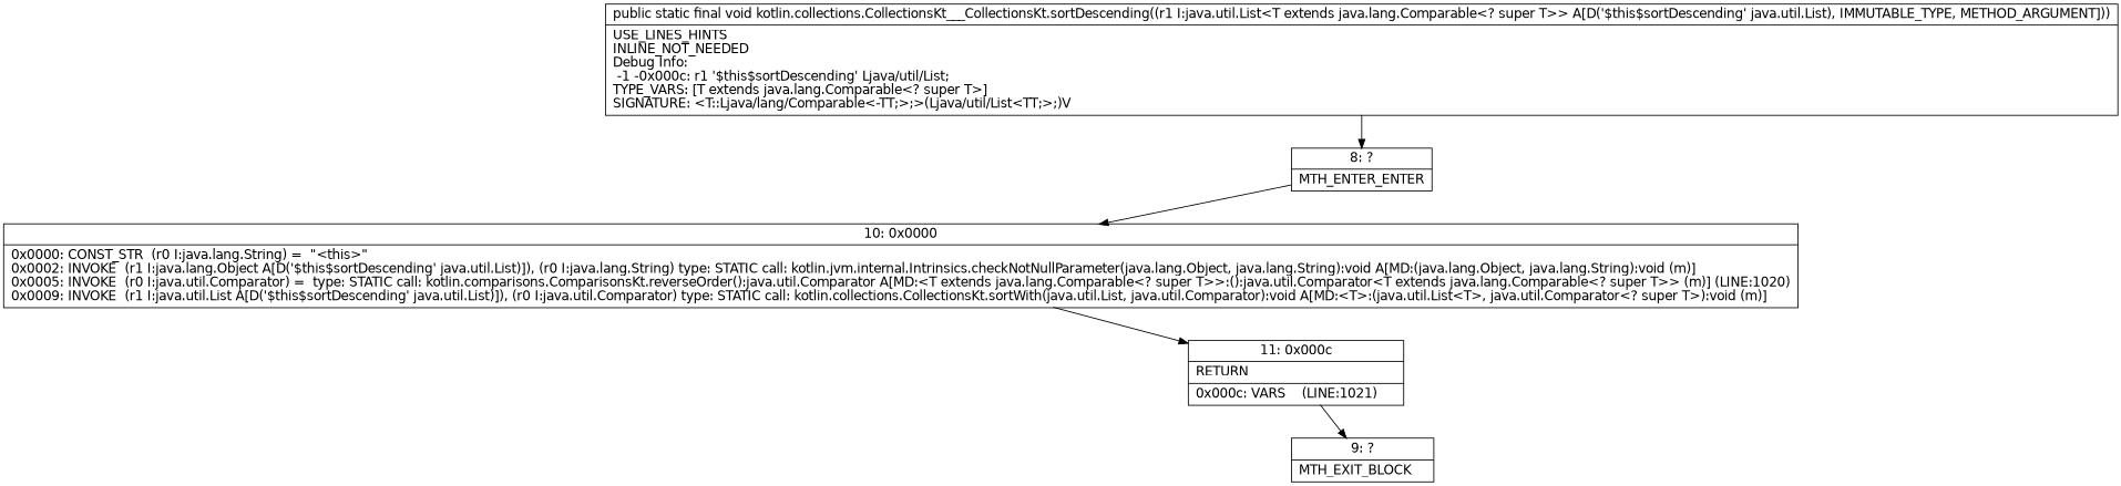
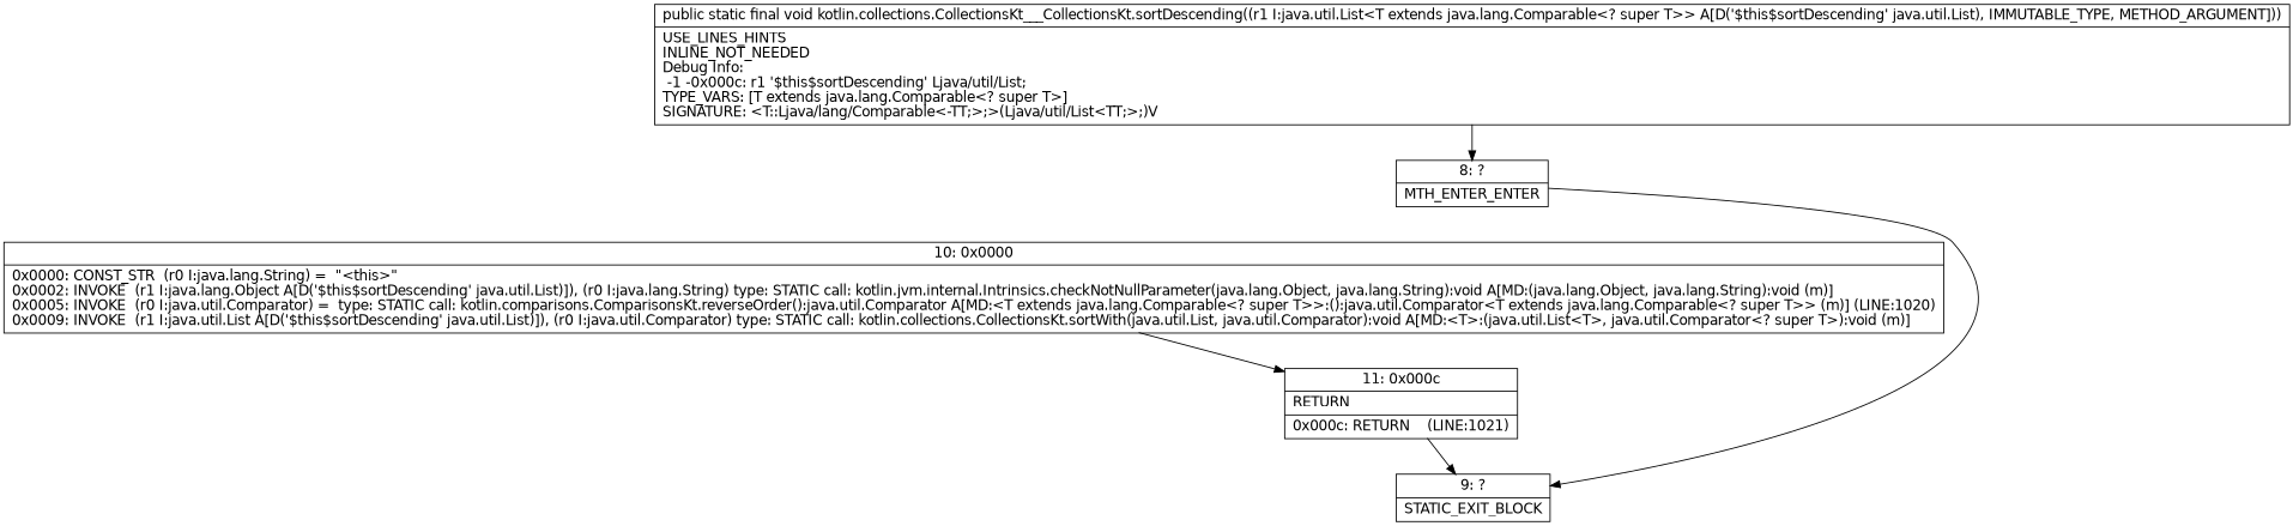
  digraph {
    fontname="DejaVu Sans"
    node [fontname="DejaVu Sans" shape=record]
    edge [fontname="DejaVu Sans"]
    n1 [label="{8\:\ ?|MTH_ENTER_ENTER\l}"]
    n2 [label="{10\:\ 0x0000|0x0000: CONST_STR  (r0 I:java.lang.String) =  \"\<this\>\" \l0x0002: INVOKE  (r1 I:java.lang.Object A[D('$this$sortDescending' java.util.List)]), (r0 I:java.lang.String) type: STATIC call: kotlin.jvm.internal.Intrinsics.checkNotNullParameter(java.lang.Object, java.lang.String):void A[MD:(java.lang.Object, java.lang.String):void (m)]\l0x0005: INVOKE  (r0 I:java.util.Comparator) =  type: STATIC call: kotlin.comparisons.ComparisonsKt.reverseOrder():java.util.Comparator A[MD:\<T extends java.lang.Comparable\<? super T\>\>:():java.util.Comparator\<T extends java.lang.Comparable\<? super T\>\> (m)] (LINE:1020)\l0x0009: INVOKE  (r1 I:java.util.List A[D('$this$sortDescending' java.util.List)]), (r0 I:java.util.Comparator) type: STATIC call: kotlin.collections.CollectionsKt.sortWith(java.util.List, java.util.Comparator):void A[MD:\<T\>:(java.util.List\<T\>, java.util.Comparator\<? super T\>):void (m)]\l}"]
-   n3 [label="{11\:\ 0x000c|RETURN\l|0x000c: VARS    (LINE:1021)\l}"]
-   n4 [label="{9\:\ ?|MTH_EXIT_BLOCK\l}"]
+   n3 [label="{11\:\ 0x000c|RETURN\l|0x000c: RETURN    (LINE:1021)\l}"]
+   n4 [label="{9\:\ ?|STATIC_EXIT_BLOCK\l}"]
    n5 [label="{public static final void kotlin.collections.CollectionsKt___CollectionsKt.sortDescending((r1 I:java.util.List\<T extends java.lang.Comparable\<? super T\>\> A[D('$this$sortDescending' java.util.List), IMMUTABLE_TYPE, METHOD_ARGUMENT]))  | USE_LINES_HINTS\lINLINE_NOT_NEEDED\lDebug Info:\l  \-1 \-0x000c: r1 '$this$sortDescending' Ljava\/util\/List;\lTYPE_VARS: [T extends java.lang.Comparable\<? super T\>]\lSIGNATURE: \<T::Ljava\/lang\/Comparable\<\-TT;\>;\>(Ljava\/util\/List\<TT;\>;)V\l}"]
-   n1 -> n2
+   n1 -> n4
    n2 -> n3
    n3 -> n4
    n5 -> n1
  }
